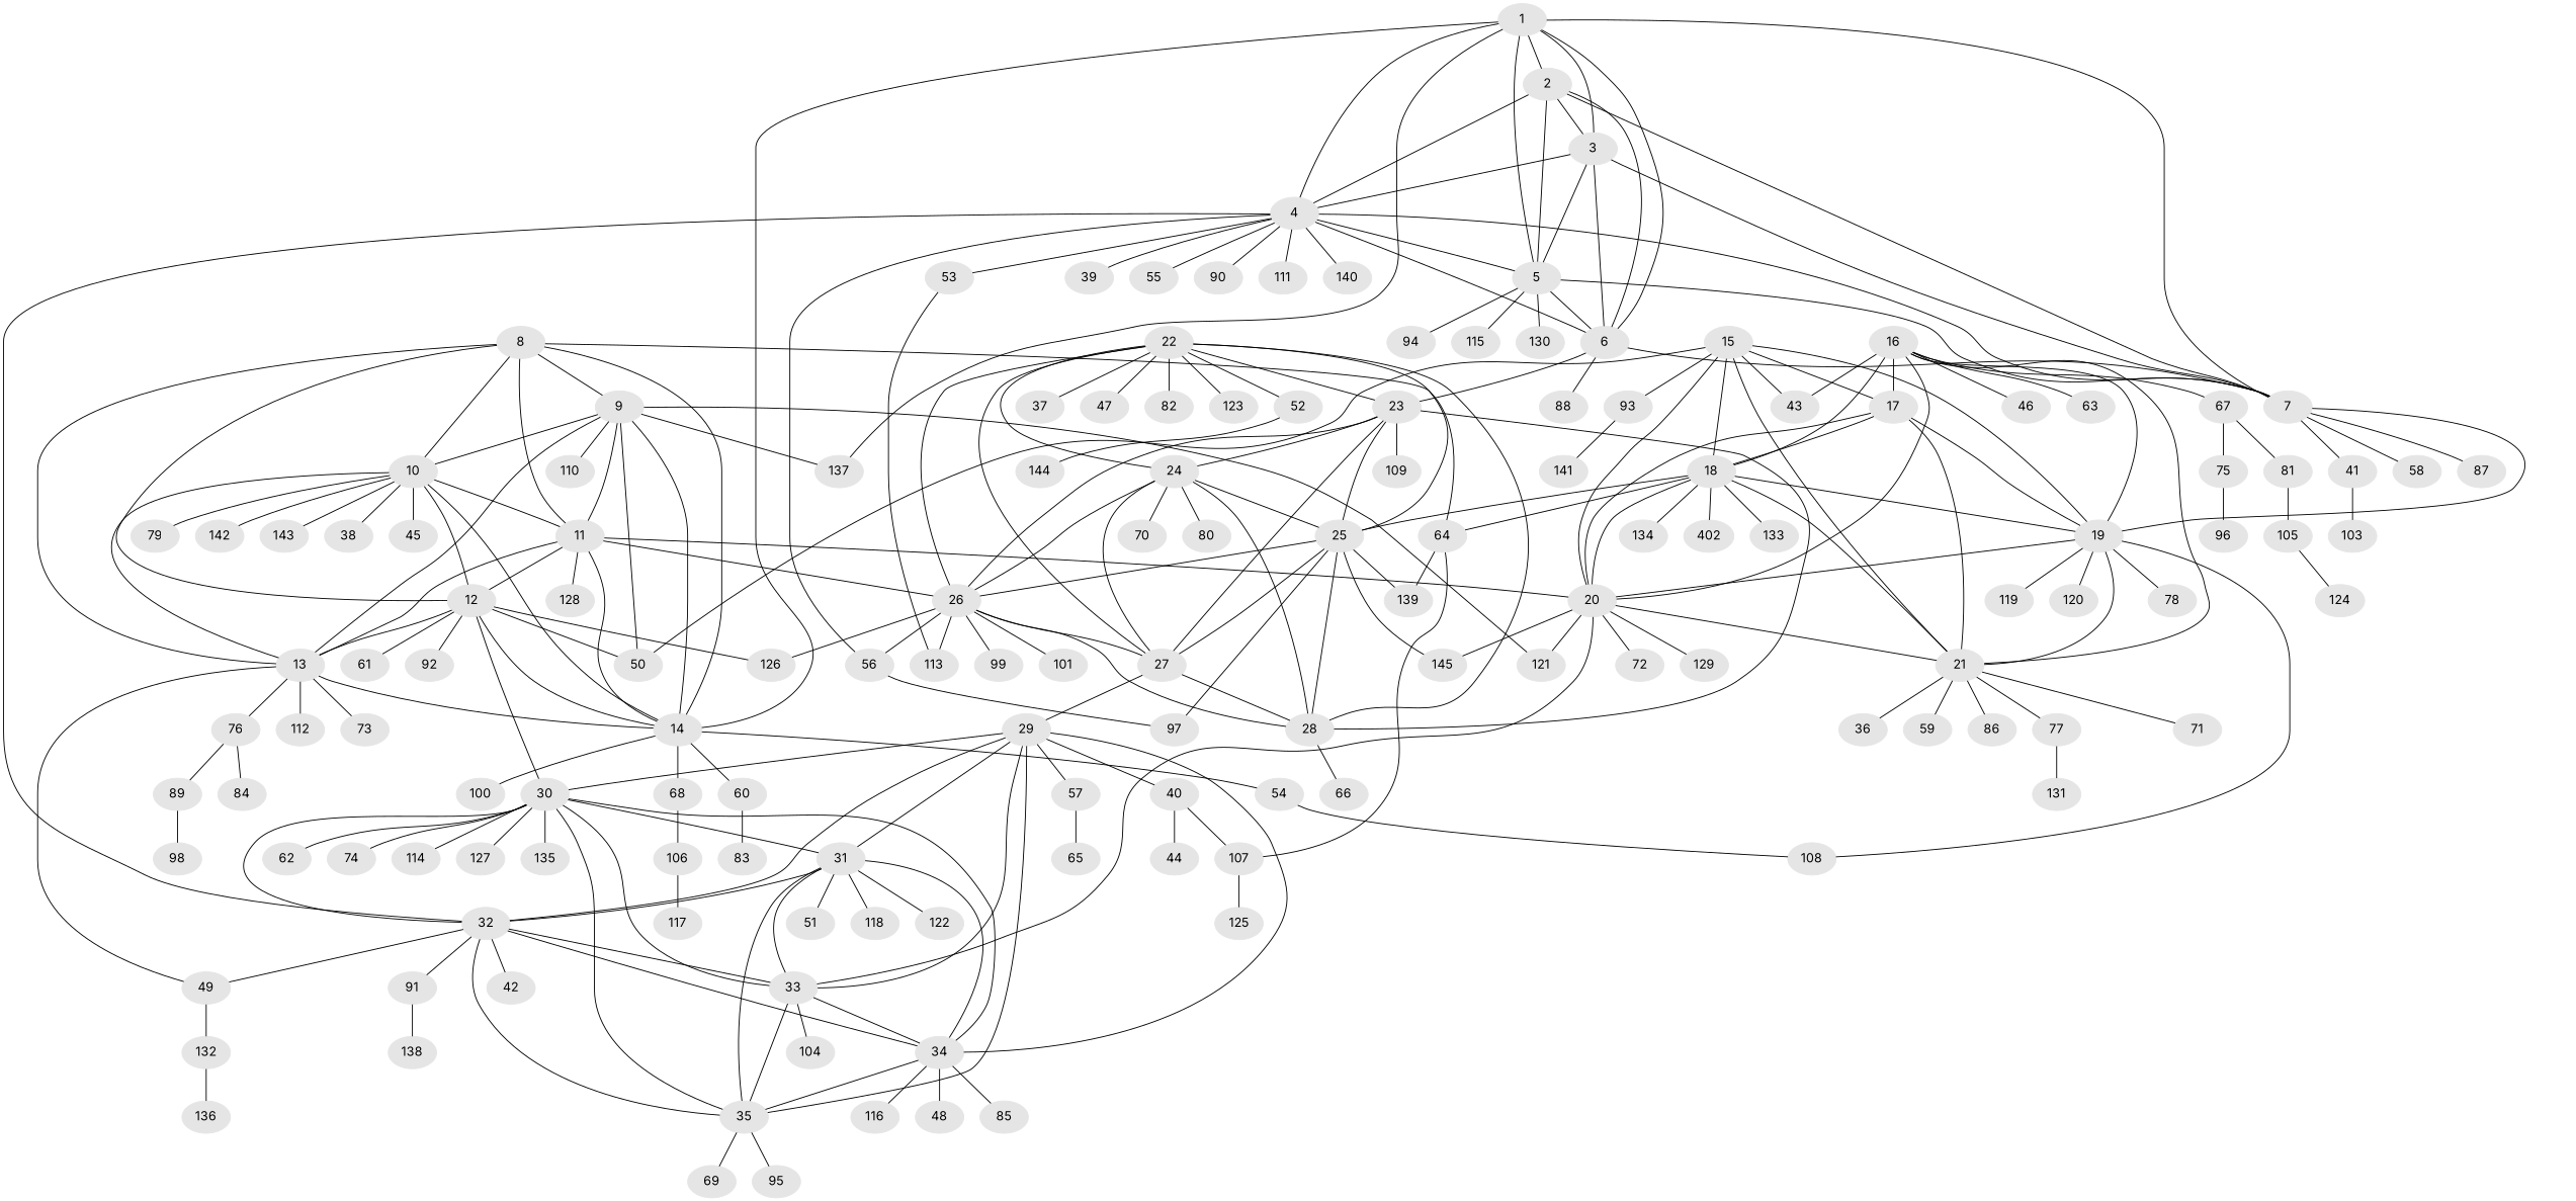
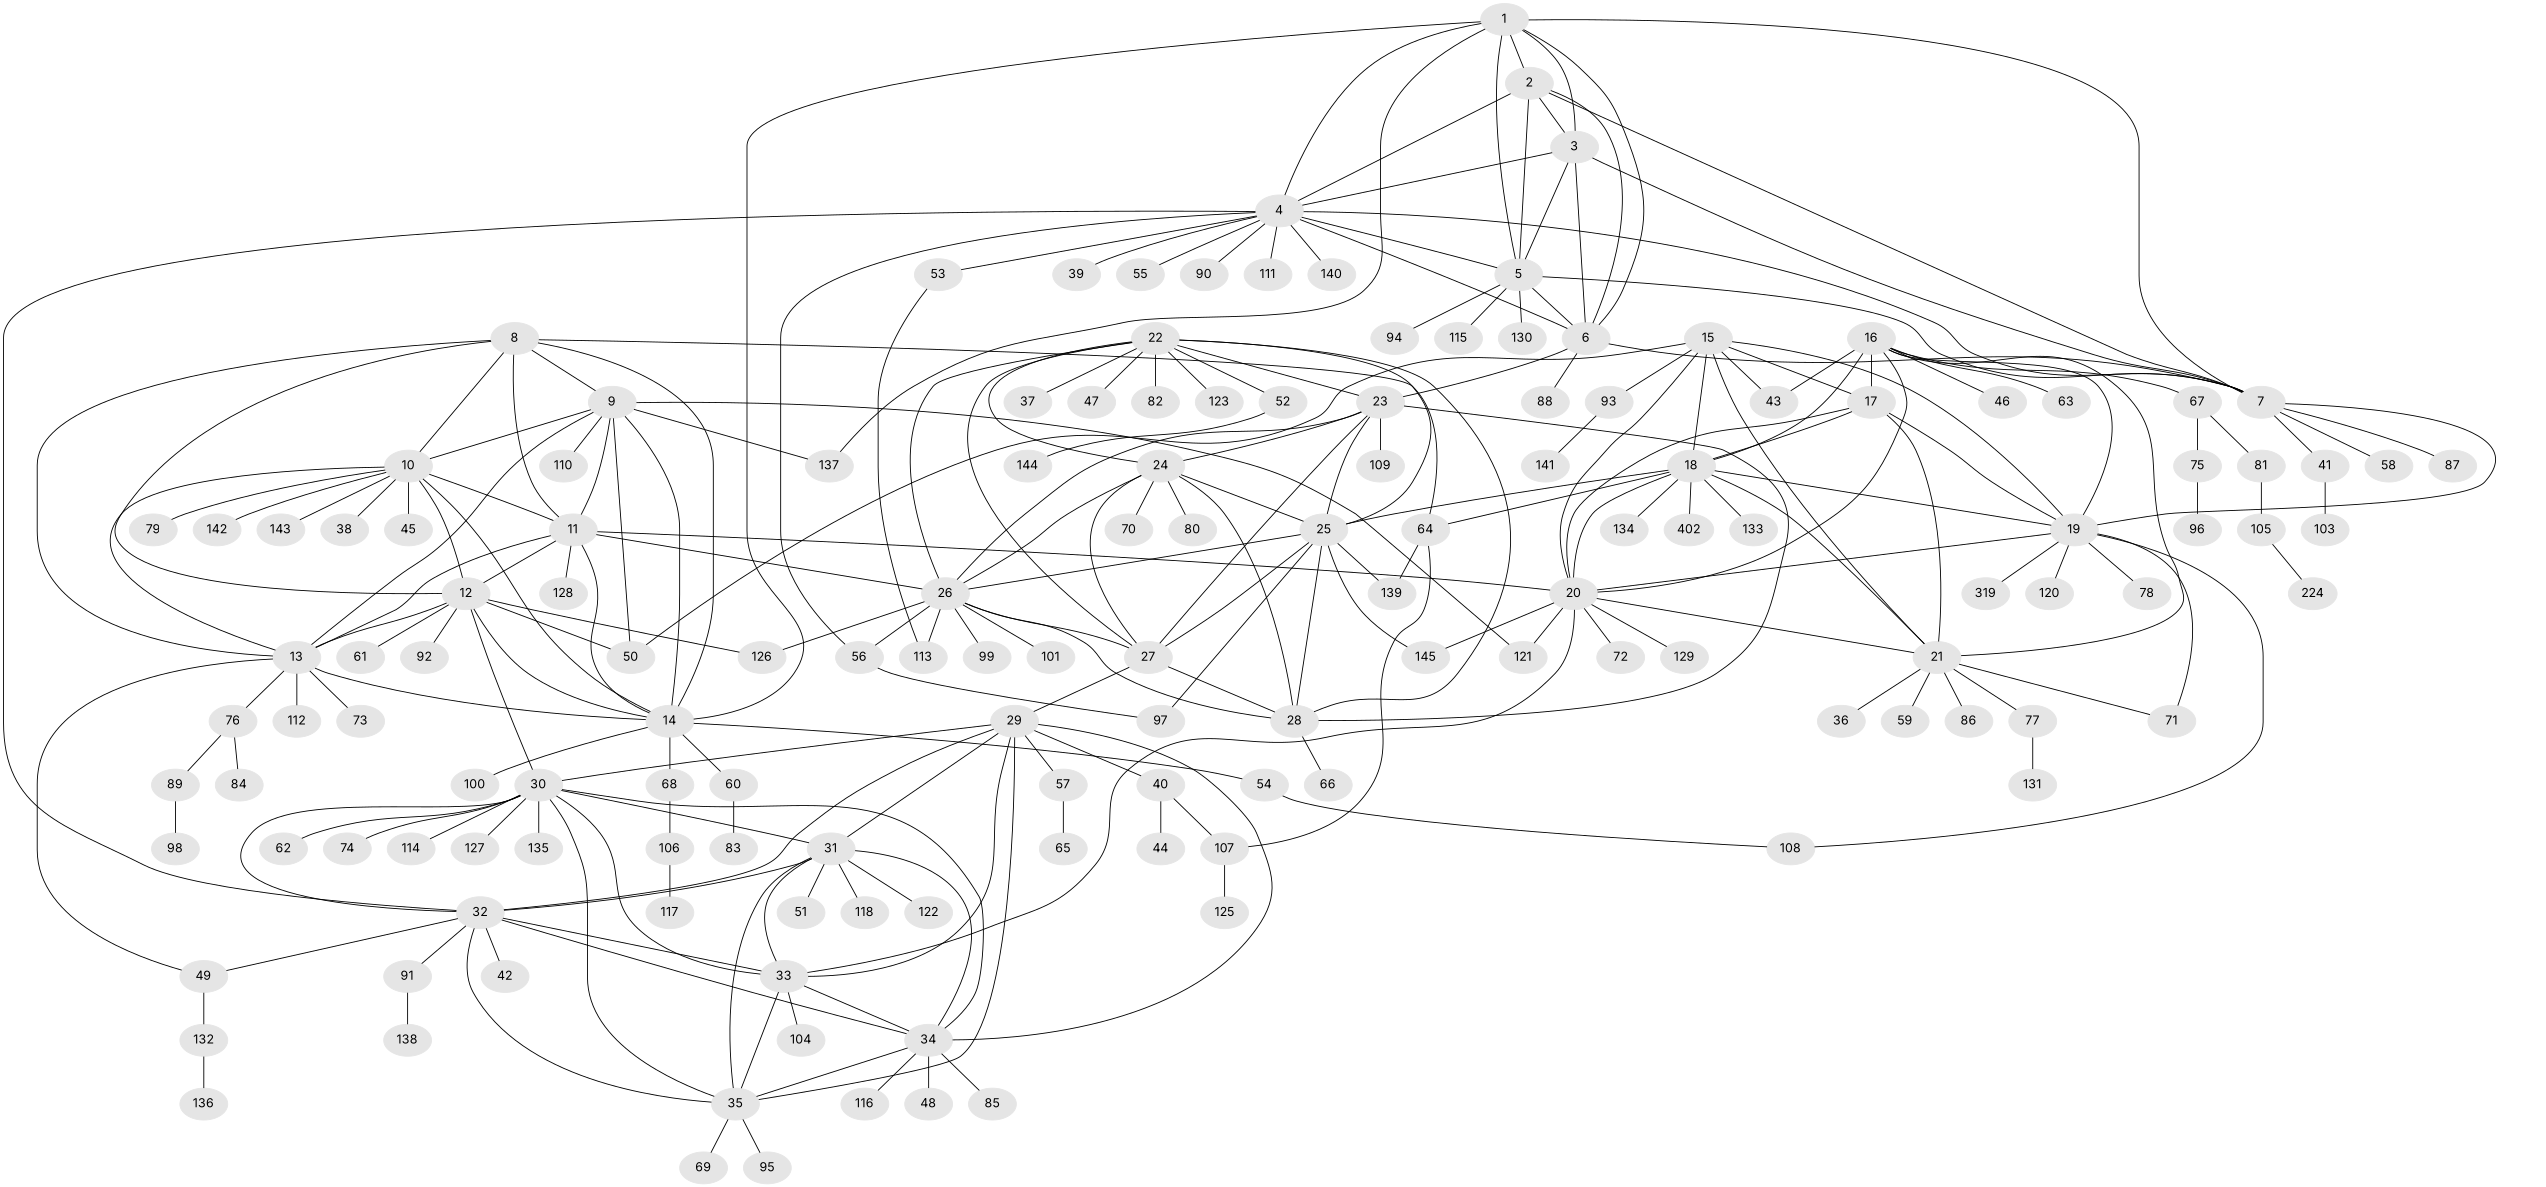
  graph {
    fontname=Inter
    node [color=gray90 fontname=Inter style=filled]
    edge [fontname=Inter]
    1
    2
    3
    4
    5
    6
    7
    14
    137
    32
    39
    53
    55
    56
    90
    111
    140
    94
    115
    130
    23
    88
    19
    41
    58
    87
    54
    60
    68
    100
    49
    33
    34
    35
    42
    91
    113
    97
    26
    25
    24
    27
    28
    109
    20
    21
    78
    108
-   119
+   119 [label=319]
    120
    103
    8
    9
    10
    11
    12
    13
    64
    110
    121
    50
    38
    45
    79
    142
    143
    128
    30
    61
    92
    126
    73
    76
    112
    139
    107
    72
    129
    145
    99
    101
    31
    62
    74
    114
    127
    135
    132
    84
    89
    83
    106
    117
    15
    17
    18
    93
    43
    16
    46
    63
    67
    n103 [label=402]
    133
    134
    36
    59
    71
    77
    86
    141
    81
    75
    105
    104
    131
    22
    37
    47
    52
    82
    123
    70
    80
    29
    66
    144
    40
    57
    51
    118
    122
    48
    85
    116
    69
    95
    44
    65
    138
    125
    136
    96
    98
-   124
+   124 [label=224]
    1 -- 2
    1 -- 3
    1 -- 4
    1 -- 5
    1 -- 6
    1 -- 7
    1 -- 14
    1 -- 137
    2 -- 3
    2 -- 4
    2 -- 5
    2 -- 6
    2 -- 7
    3 -- 4
    3 -- 5
    3 -- 6
    3 -- 7
    4 -- 5
    4 -- 6
    4 -- 7
    4 -- 32
    4 -- 39
    4 -- 53
    4 -- 55
    4 -- 56
    4 -- 90
    4 -- 111
    4 -- 140
    5 -- 6
    5 -- 7
    5 -- 94
    5 -- 115
    5 -- 130
    6 -- 7
    6 -- 23
    6 -- 88
    7 -- 19
    7 -- 41
    7 -- 58
    7 -- 87
    14 -- 54
    14 -- 60
    14 -- 68
    14 -- 100
    32 -- 49
    32 -- 33
    32 -- 34
    32 -- 35
    32 -- 42
    32 -- 91
    53 -- 113
    56 -- 97
    23 -- 26
    23 -- 25
    23 -- 24
    23 -- 27
    23 -- 28
    23 -- 109
    19 -- 20
-   19 -- 21
+   19 -- 71
    19 -- 78
    19 -- 108
    19 -- 119
    19 -- 120
    41 -- 103
    54 -- 108
    60 -- 83
    68 -- 106
    49 -- 132
    33 -- 34
    33 -- 35
    33 -- 104
    34 -- 35
    34 -- 48
    34 -- 85
    34 -- 116
    35 -- 69
    35 -- 95
    91 -- 138
    26 -- 56
    26 -- 113
    26 -- 27
    26 -- 28
    26 -- 126
    26 -- 99
    26 -- 101
    25 -- 97
    25 -- 26
    25 -- 27
    25 -- 28
    25 -- 139
    25 -- 145
    24 -- 26
    24 -- 25
    24 -- 27
    24 -- 28
    24 -- 70
    24 -- 80
    27 -- 28
    27 -- 29
    28 -- 66
    20 -- 33
    20 -- 21
    20 -- 121
    20 -- 72
    20 -- 129
    20 -- 145
    21 -- 36
    21 -- 59
    21 -- 71
    21 -- 77
    21 -- 86
    8 -- 14
    8 -- 9
    8 -- 10
    8 -- 11
    8 -- 12
    8 -- 13
    8 -- 64
    9 -- 14
    9 -- 137
    9 -- 10
    9 -- 11
    9 -- 13
    9 -- 110
    9 -- 121
    9 -- 50
    10 -- 14
    10 -- 11
    10 -- 12
    10 -- 13
    10 -- 38
    10 -- 45
    10 -- 79
    10 -- 142
    10 -- 143
    11 -- 14
    11 -- 26
    11 -- 20
    11 -- 12
    11 -- 13
    11 -- 128
    12 -- 14
    12 -- 13
    12 -- 50
    12 -- 30
    12 -- 61
    12 -- 92
    12 -- 126
    13 -- 14
    13 -- 49
    13 -- 73
    13 -- 76
    13 -- 112
    64 -- 139
    64 -- 107
    30 -- 32
    30 -- 33
    30 -- 34
    30 -- 35
    30 -- 31
    30 -- 62
    30 -- 74
    30 -- 114
    30 -- 127
    30 -- 135
    76 -- 84
    76 -- 89
    107 -- 125
    31 -- 32
    31 -- 33
    31 -- 34
    31 -- 35
    31 -- 51
    31 -- 118
    31 -- 122
    132 -- 136
    89 -- 98
    106 -- 117
    15 -- 19
    15 -- 20
    15 -- 21
    15 -- 50
    15 -- 17
    15 -- 18
    15 -- 93
    15 -- 43
    17 -- 19
    17 -- 20
    17 -- 21
    17 -- 18
    18 -- 19
    18 -- 25
    18 -- 20
    18 -- 21
    18 -- 64
    18 -- n103
    18 -- 133
    18 -- 134
    93 -- 141
    16 -- 19
    16 -- 20
    16 -- 21
    16 -- 17
    16 -- 18
    16 -- 43
    16 -- 46
    16 -- 63
    16 -- 67
    67 -- 81
    67 -- 75
    77 -- 131
    81 -- 105
    75 -- 96
    105 -- 124
    22 -- 23
    22 -- 26
    22 -- 25
    22 -- 24
    22 -- 27
    22 -- 28
    22 -- 37
    22 -- 47
    22 -- 52
    22 -- 82
    22 -- 123
    52 -- 144
    29 -- 32
    29 -- 33
    29 -- 34
    29 -- 35
    29 -- 30
    29 -- 31
    29 -- 40
    29 -- 57
    40 -- 107
    40 -- 44
    57 -- 65
  }
